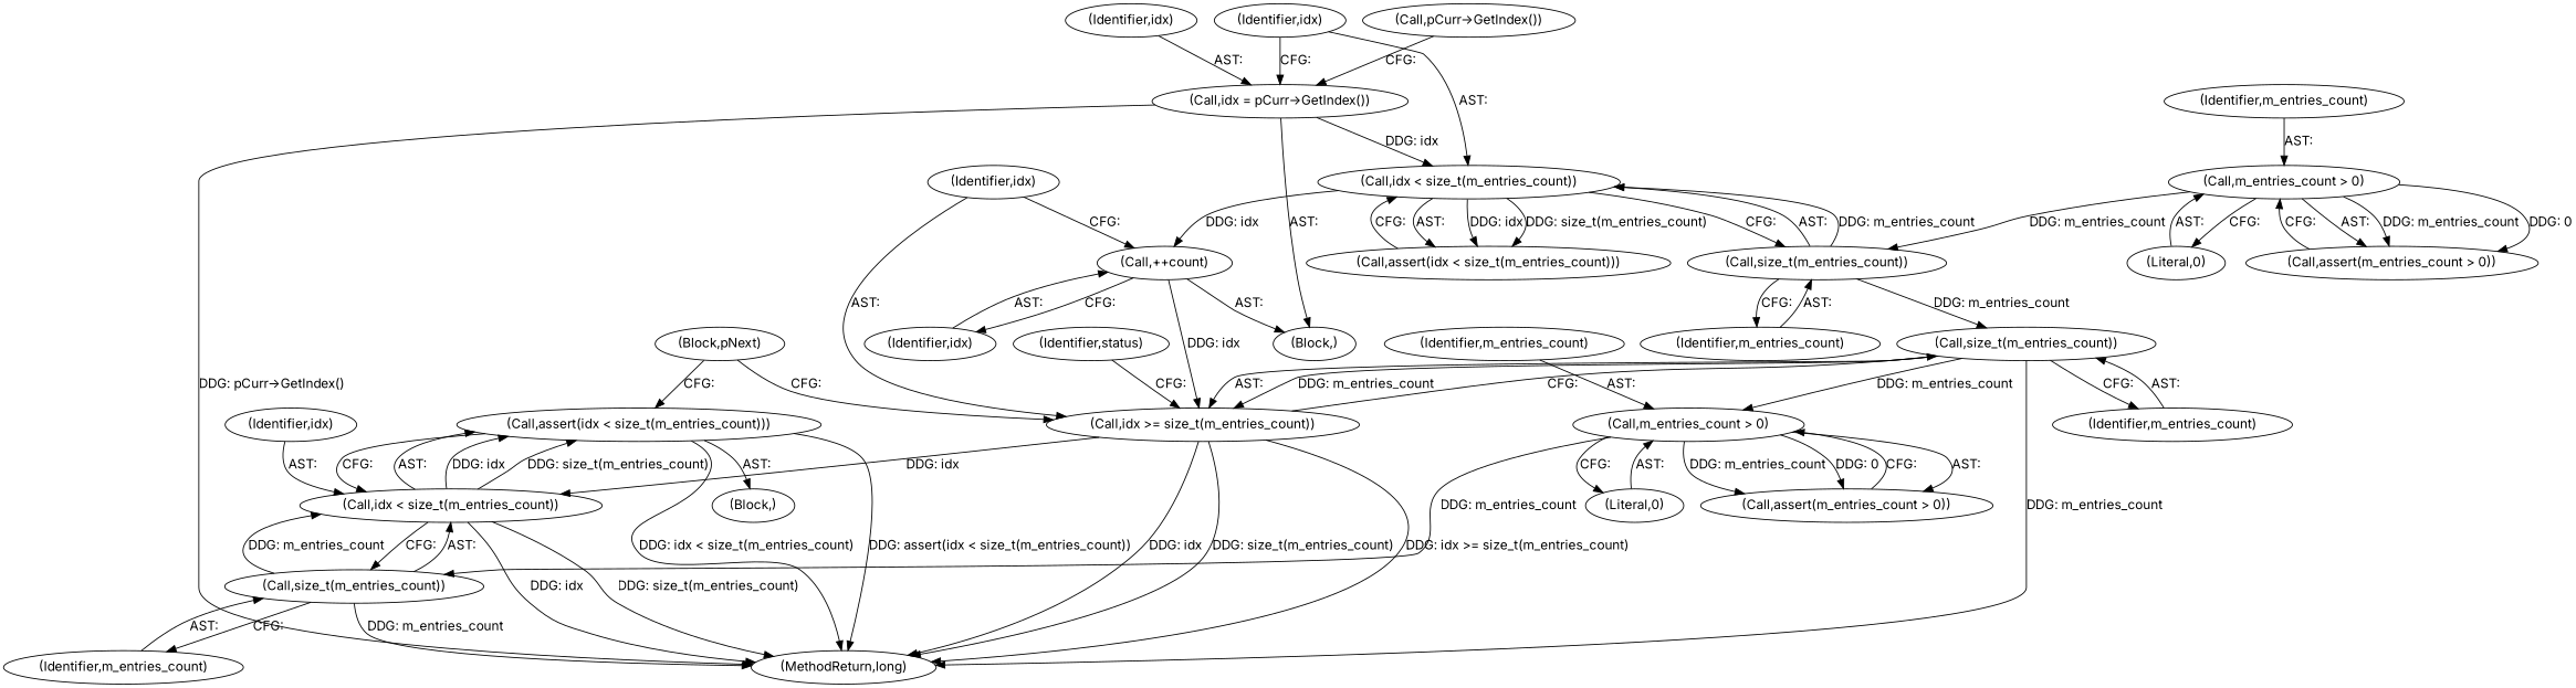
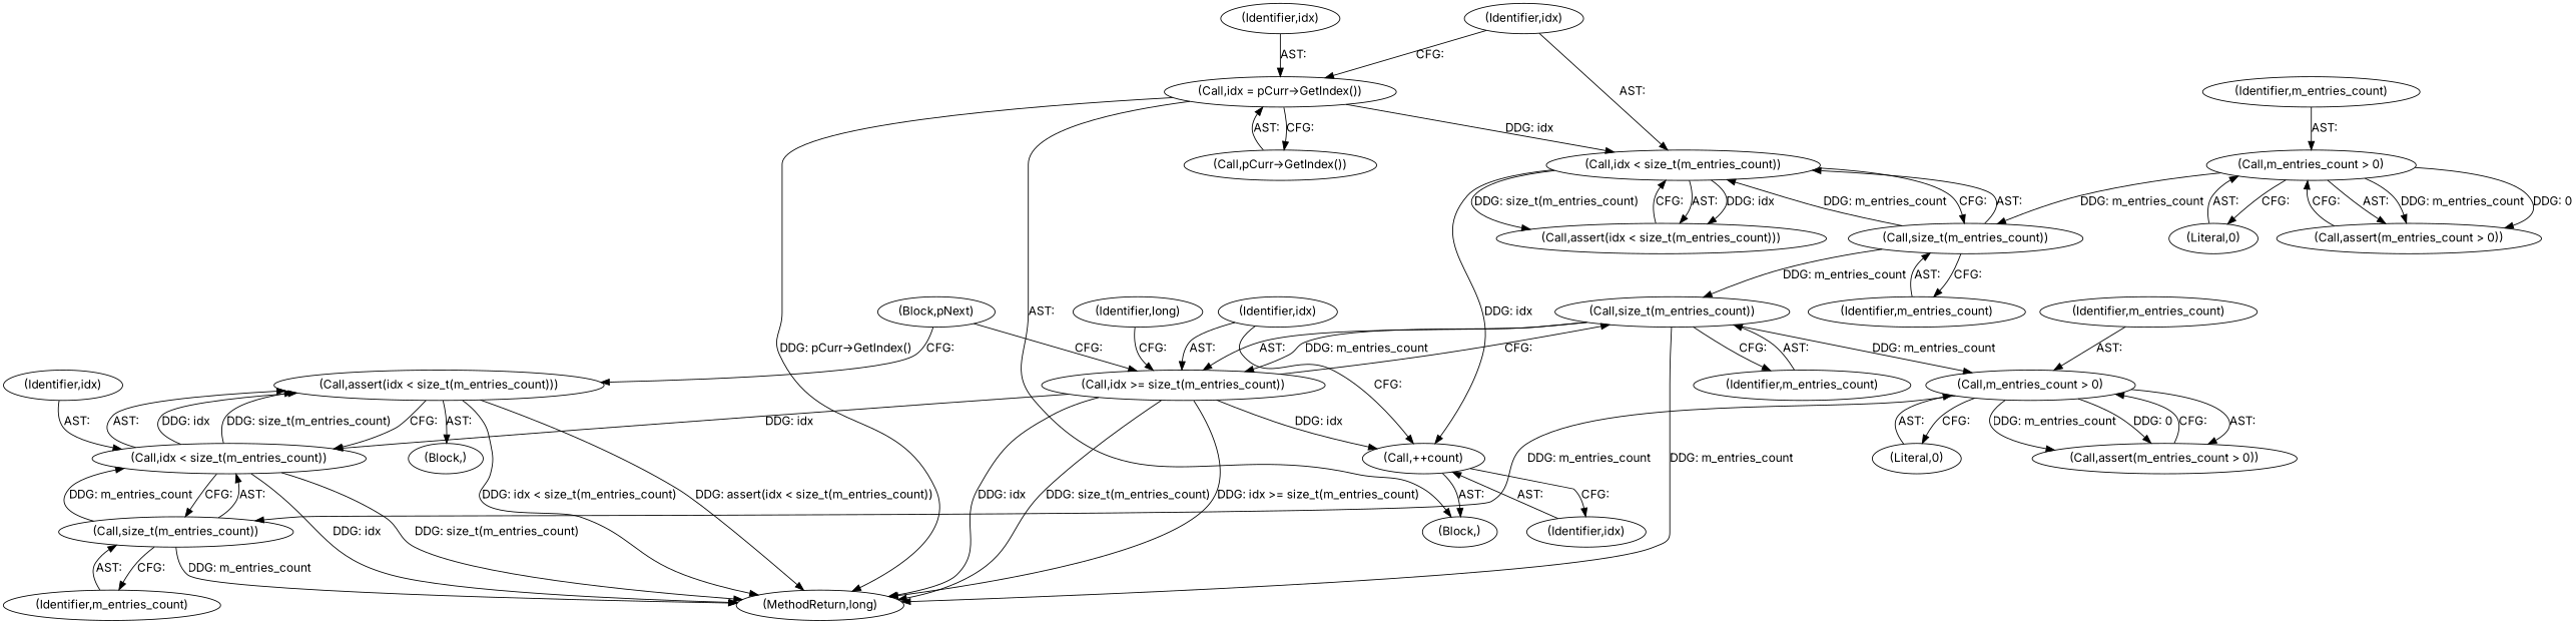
  digraph {
    fontname=Inter
    node [fontname=Inter]
    edge [fontname=Inter]
    n1 [label="(Call,assert(idx < size_t(m_entries_count)))"]
    n2 [label="(Call,idx < size_t(m_entries_count))"]
    n3 [label="(MethodReturn,long)"]
    n4 [label="(Block,)"]
    n5 [label="(Call,size_t(m_entries_count))"]
    n6 [label="(Identifier,m_entries_count)"]
    n7 [label="(Call,idx >= size_t(m_entries_count))"]
    n8 [label="(Call,size_t(m_entries_count))"]
    n9 [label="(Call,m_entries_count > 0)"]
    n10 [label="(Identifier,m_entries_count)"]
    n11 [label="(Call,++count)"]
    n12 [label="(Identifier,idx)"]
    n13 [label="(Block,)"]
    n14 [label="(Call,idx < size_t(m_entries_count))"]
    n15 [label="(Call,size_t(m_entries_count))"]
    n16 [label="(Call,assert(idx < size_t(m_entries_count)))"]
    n17 [label="(Identifier,m_entries_count)"]
    n18 [label="(Call,idx = pCurr->GetIndex())"]
    n19 [label="(Call,pCurr->GetIndex())"]
    n20 [label="(Call,m_entries_count > 0)"]
    n21 [label="(Call,assert(m_entries_count > 0))"]
    n22 [label="(Literal,0)"]
    n23 [label="(Call,assert(m_entries_count > 0))"]
    n24 [label="(Literal,0)"]
    n25 [label="(Identifier,m_entries_count)"]
    n26 [label="(Identifier,idx)"]
    n27 [label="(Identifier,idx)"]
    n28 [label="(Block,pNext)"]
    n29 [label="(Identifier,m_entries_count)"]
    n30 [label="(Identifier,idx)"]
    n31 [label="(Identifier,idx)"]
-   n32 [label="(Identifier,status)"]
+   n32 [label="(Identifier,long)"]
    n1 -> n2 [label="CFG: "]
    n1 -> n3 [label="DDG: idx < size_t(m_entries_count)"]
    n1 -> n3 [label="DDG: assert(idx < size_t(m_entries_count))"]
    n1 -> n4 [label="AST: "]
    n2 -> n1 [label="AST: "]
    n2 -> n1 [label="DDG: idx"]
    n2 -> n1 [label="DDG: size_t(m_entries_count)"]
    n2 -> n3 [label="DDG: idx"]
    n2 -> n3 [label="DDG: size_t(m_entries_count)"]
    n2 -> n5 [label="CFG: "]
    n5 -> n2 [label="AST: "]
    n5 -> n2 [label="DDG: m_entries_count"]
    n5 -> n3 [label="DDG: m_entries_count"]
    n5 -> n6 [label="CFG: "]
    n6 -> n5 [label="AST: "]
    n7 -> n2 [label="DDG: idx"]
    n7 -> n3 [label="DDG: idx"]
    n7 -> n3 [label="DDG: size_t(m_entries_count)"]
    n7 -> n3 [label="DDG: idx >= size_t(m_entries_count)"]
    n7 -> n8 [label="CFG: "]
    n8 -> n3 [label="DDG: m_entries_count"]
    n8 -> n7 [label="AST: "]
    n8 -> n7 [label="DDG: m_entries_count"]
    n8 -> n9 [label="DDG: m_entries_count"]
    n8 -> n10 [label="CFG: "]
    n9 -> n5 [label="DDG: m_entries_count"]
    n9 -> n23 [label="AST: "]
    n9 -> n23 [label="DDG: m_entries_count"]
    n9 -> n23 [label="DDG: 0"]
    n9 -> n24 [label="CFG: "]
    n10 -> n8 [label="AST: "]
-   n11 -> n7 [label="DDG: idx"]
+   n7 -> n11 [label="DDG: idx"]
    n11 -> n12 [label="CFG: "]
    n11 -> n13 [label="AST: "]
    n12 -> n11 [label="AST: "]
    n14 -> n11 [label="DDG: idx"]
    n14 -> n15 [label="CFG: "]
    n14 -> n16 [label="AST: "]
    n14 -> n16 [label="DDG: idx"]
    n14 -> n16 [label="DDG: size_t(m_entries_count)"]
    n15 -> n8 [label="DDG: m_entries_count"]
    n15 -> n14 [label="AST: "]
    n15 -> n14 [label="DDG: m_entries_count"]
    n15 -> n17 [label="CFG: "]
    n16 -> n14 [label="CFG: "]
    n17 -> n15 [label="AST: "]
    n18 -> n3 [label="DDG: pCurr->GetIndex()"]
    n18 -> n13 [label="AST: "]
    n18 -> n14 [label="DDG: idx"]
-   n19 -> n18 [label="CFG: "]
+   n18 -> n19 [label="CFG: "]
+   n19 -> n18 [label="AST: "]
    n20 -> n15 [label="DDG: m_entries_count"]
    n20 -> n21 [label="AST: "]
    n20 -> n21 [label="DDG: m_entries_count"]
    n20 -> n21 [label="DDG: 0"]
    n20 -> n22 [label="CFG: "]
    n21 -> n20 [label="CFG: "]
    n22 -> n20 [label="AST: "]
    n23 -> n9 [label="CFG: "]
    n24 -> n9 [label="AST: "]
    n25 -> n20 [label="AST: "]
    n26 -> n18 [label="AST: "]
    n27 -> n14 [label="AST: "]
    n27 -> n18 [label="CFG: "]
    n28 -> n1 [label="CFG: "]
    n28 -> n7 [label="CFG: "]
    n29 -> n9 [label="AST: "]
    n30 -> n2 [label="AST: "]
    n31 -> n7 [label="AST: "]
    n31 -> n11 [label="CFG: "]
    n32 -> n7 [label="CFG: "]
  }
